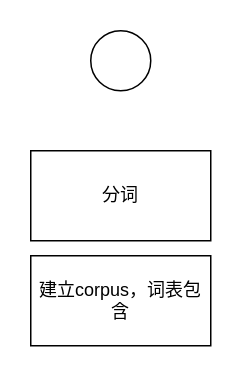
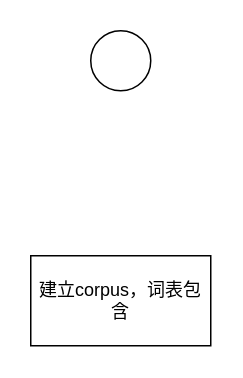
  <mxCell id="0" />
  <mxCell id="1" parent="0" />
  <mxCell id="2" value="" style="ellipse;whiteSpace=wrap;html=1;aspect=fixed;" vertex="1" parent="1"><mxGeometry x="60" y="20" width="40" height="40" as="geometry" /></mxCell>
- <mxCell id="3" value="分词" style="rounded=0;whiteSpace=wrap;html=1;" vertex="1" parent="1"><mxGeometry x="20" y="100" width="120" height="60" as="geometry" /></mxCell>
  <mxCell id="4" value="建立corpus，词表包含" style="rounded=0;whiteSpace=wrap;html=1;" vertex="1" parent="1"><mxGeometry x="20" y="170" width="120" height="60" as="geometry" /></mxCell>
